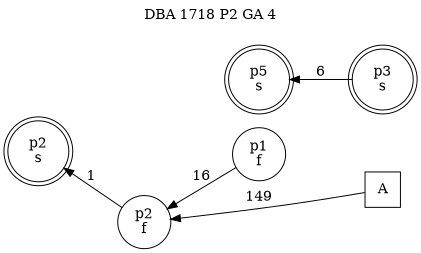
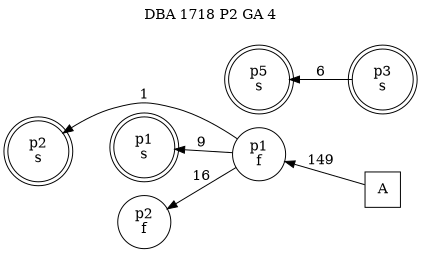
  digraph {
    label=" DBA 1718 P2 GA 4 "
    labelloc=tl
    rankdir=RL
    node [shape=doublecircle]
    n1 [label=A shape=square]
    n2 [label="p1\nf" shape=circle]
+   n3 [label="p1\ns"]
    n4 [label="p2\nf" shape=circle]
    n5 [label="p2\ns"]
    n6 [label="p3\ns"]
    n7 [label="p5\ns"]
-   n1 -> n4 [label=149]
+   n1 -> n2 [label=149]
+   n2 -> n3 [label=9]
    n2 -> n4 [label=16]
-   n4 -> n5 [label=1]
+   n2 -> n5 [label=1]
    n6 -> n7 [label=6]
  }
